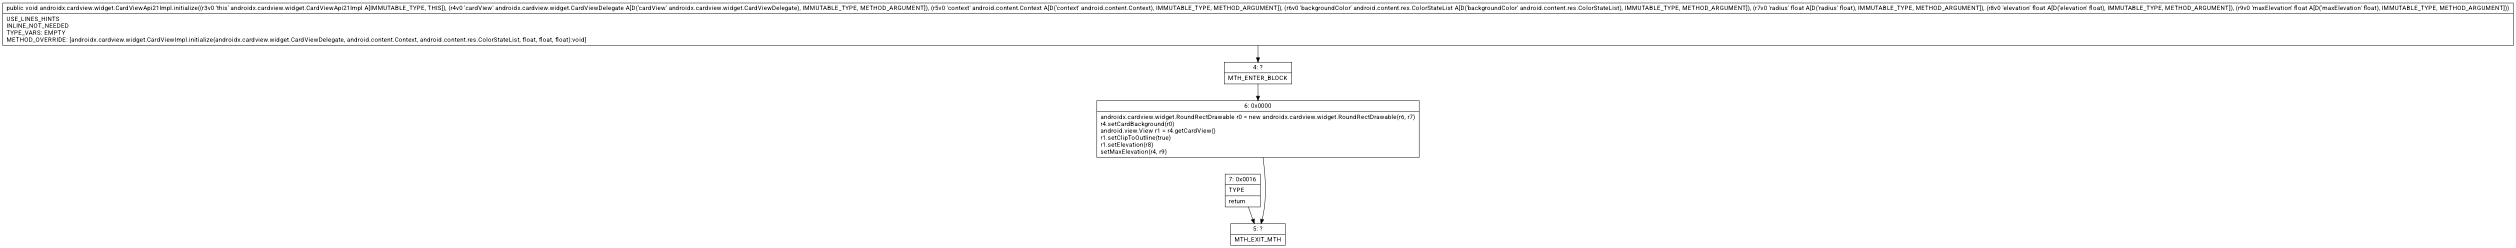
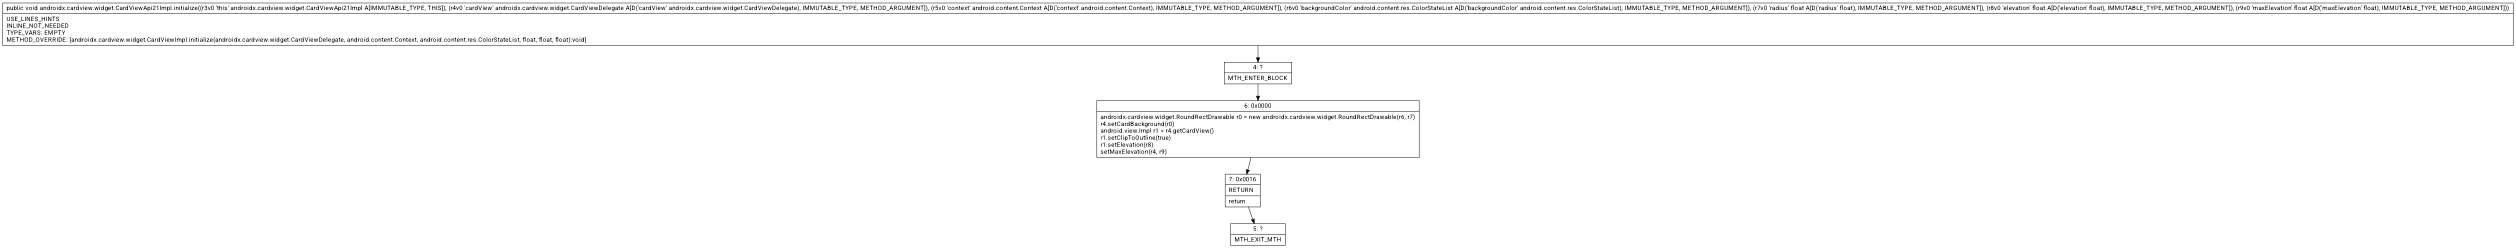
  digraph {
    fontname=Roboto
    node [fontname=Roboto shape=record]
    edge [fontname=Roboto]
    n1 [label="{4\:\ ?|MTH_ENTER_BLOCK\l}"]
-   n2 [label="{6\:\ 0x0000|androidx.cardview.widget.RoundRectDrawable r0 = new androidx.cardview.widget.RoundRectDrawable(r6, r7)\lr4.setCardBackground(r0)\landroid.view.View r1 = r4.getCardView()\lr1.setClipToOutline(true)\lr1.setElevation(r8)\lsetMaxElevation(r4, r9)\l}"]
-   n3 [label="{7\:\ 0x0016|TYPE\l|return\l}"]
+   n2 [label="{6\:\ 0x0000|androidx.cardview.widget.RoundRectDrawable r0 = new androidx.cardview.widget.RoundRectDrawable(r6, r7)\lr4.setCardBackground(r0)\landroid.view.Impl r1 = r4.getCardView()\lr1.setClipToOutline(true)\lr1.setElevation(r8)\lsetMaxElevation(r4, r9)\l}"]
+   n3 [label="{7\:\ 0x0016|RETURN\l|return\l}"]
    n4 [label="{5\:\ ?|MTH_EXIT_MTH\l}"]
    n5 [label="{public void androidx.cardview.widget.CardViewApi21Impl.initialize((r3v0 'this' androidx.cardview.widget.CardViewApi21Impl A[IMMUTABLE_TYPE, THIS]), (r4v0 'cardView' androidx.cardview.widget.CardViewDelegate A[D('cardView' androidx.cardview.widget.CardViewDelegate), IMMUTABLE_TYPE, METHOD_ARGUMENT]), (r5v0 'context' android.content.Context A[D('context' android.content.Context), IMMUTABLE_TYPE, METHOD_ARGUMENT]), (r6v0 'backgroundColor' android.content.res.ColorStateList A[D('backgroundColor' android.content.res.ColorStateList), IMMUTABLE_TYPE, METHOD_ARGUMENT]), (r7v0 'radius' float A[D('radius' float), IMMUTABLE_TYPE, METHOD_ARGUMENT]), (r8v0 'elevation' float A[D('elevation' float), IMMUTABLE_TYPE, METHOD_ARGUMENT]), (r9v0 'maxElevation' float A[D('maxElevation' float), IMMUTABLE_TYPE, METHOD_ARGUMENT]))  | USE_LINES_HINTS\lINLINE_NOT_NEEDED\lTYPE_VARS: EMPTY\lMETHOD_OVERRIDE: [androidx.cardview.widget.CardViewImpl.initialize(androidx.cardview.widget.CardViewDelegate, android.content.Context, android.content.res.ColorStateList, float, float, float):void]\l}"]
    n1 -> n2
-   n2 -> n4
+   n2 -> n3
    n3 -> n4
    n5 -> n1
  }
